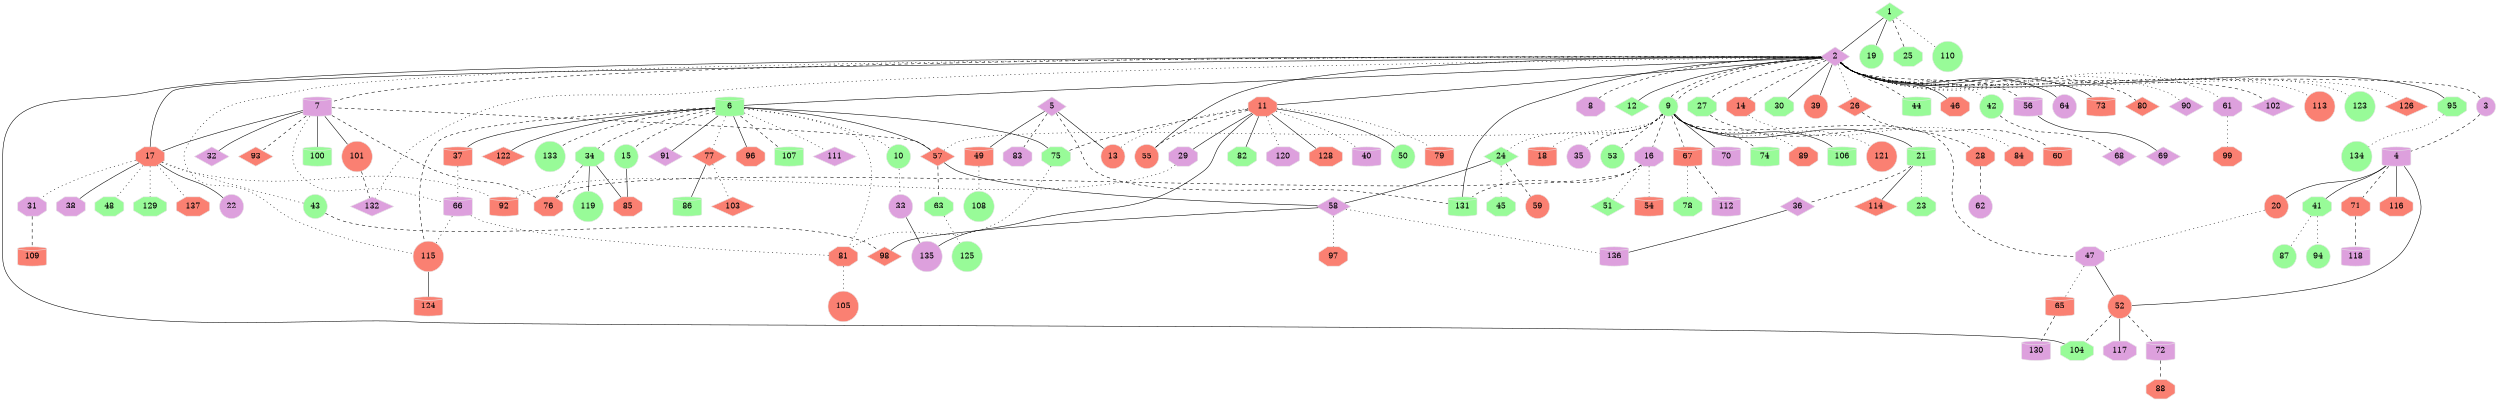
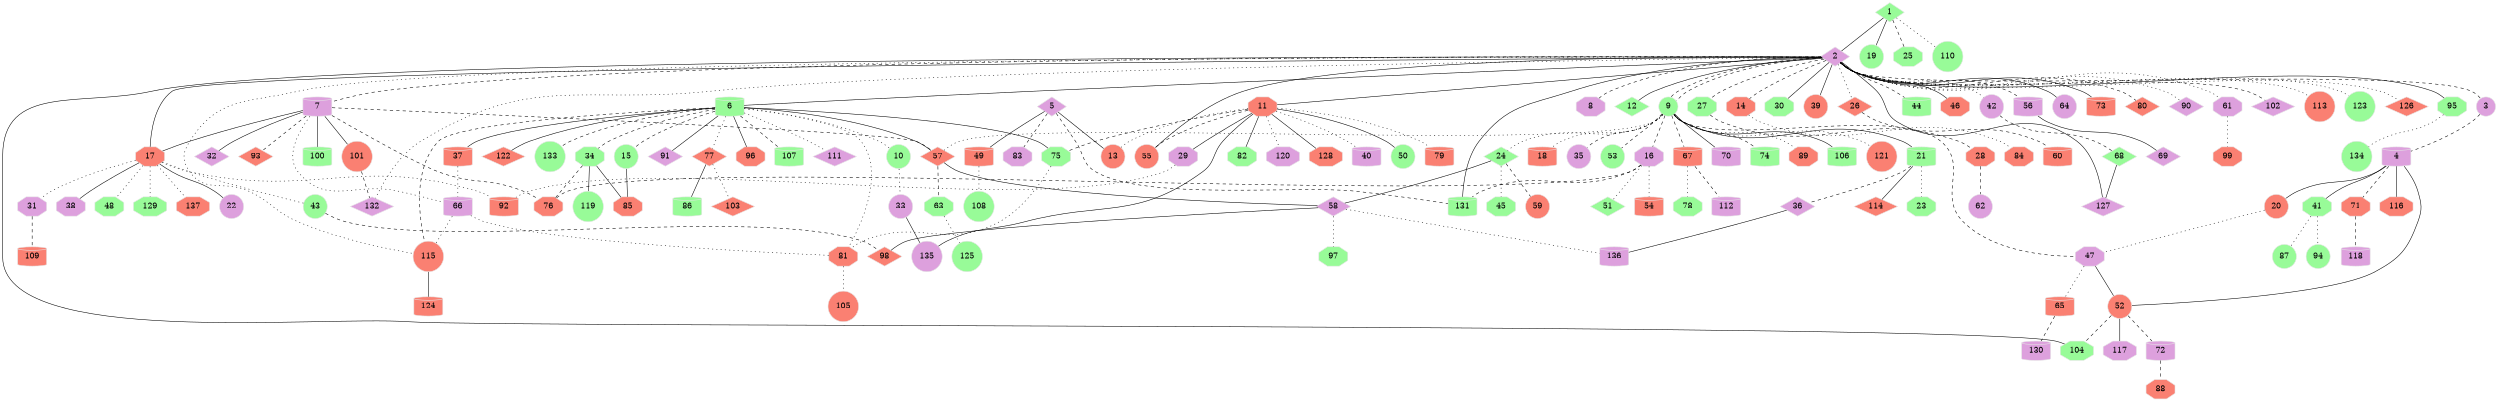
  graph {
    node [color=gray90 fillcolor=salmon shape=octagon style=filled]
    edge [style=solid]
    1 [fillcolor=palegreen shape=diamond]
    2 [fillcolor=plum shape=diamond]
    19 [fillcolor=palegreen shape=circle]
    25 [fillcolor=palegreen]
    110 [fillcolor=palegreen shape=circle]
    3 [fillcolor=plum shape=circle]
    6 [fillcolor=palegreen shape=cylinder]
    7 [fillcolor=plum shape=cylinder]
    8 [fillcolor=plum]
    9 [fillcolor=palegreen shape=circle]
    11
    12 [fillcolor=palegreen shape=diamond]
    14
    17
    26 [shape=diamond]
    27 [fillcolor=palegreen]
    30 [fillcolor=palegreen]
    39 [shape=circle]
-   42 [fillcolor=palegreen shape=circle]
+   42 [fillcolor=plum shape=circle]
    44 [fillcolor=palegreen shape=cylinder]
    46
    55 [shape=circle]
    56 [fillcolor=plum shape=cylinder]
    61 [fillcolor=plum]
    64 [fillcolor=plum shape=circle]
    73 [shape=cylinder]
    80 [shape=diamond]
    90 [fillcolor=plum shape=diamond]
    95 [fillcolor=palegreen]
    102 [fillcolor=plum shape=diamond]
    104 [fillcolor=palegreen]
    113 [shape=circle]
    115 [shape=circle]
    123 [fillcolor=palegreen shape=circle]
    126 [shape=diamond]
+   127 [fillcolor=plum shape=diamond]
    131 [fillcolor=palegreen shape=cylinder]
    132 [fillcolor=plum shape=diamond]
    4 [fillcolor=plum shape=cylinder]
    5 [fillcolor=plum shape=diamond]
    13 [shape=circle]
    49 [shape=cylinder]
    83 [fillcolor=plum]
    10 [fillcolor=palegreen shape=circle]
    15 [fillcolor=palegreen shape=circle]
    34 [fillcolor=palegreen]
    37 [shape=cylinder]
    57 [shape=diamond]
    75 [fillcolor=palegreen]
    77 [shape=diamond]
    81
    91 [fillcolor=plum shape=diamond]
    96
    107 [fillcolor=palegreen shape=cylinder]
    111 [fillcolor=plum shape=diamond]
    122 [shape=diamond]
    133 [fillcolor=palegreen shape=circle]
    32 [fillcolor=plum shape=diamond]
    66 [fillcolor=plum shape=cylinder]
    76
    93 [shape=diamond]
    100 [fillcolor=palegreen shape=cylinder]
    101 [shape=circle]
    16 [fillcolor=plum]
    18 [shape=cylinder]
    21 [fillcolor=palegreen shape=cylinder]
    24 [fillcolor=palegreen shape=diamond]
    35 [fillcolor=plum shape=circle]
    47 [fillcolor=plum]
    53 [fillcolor=palegreen shape=circle]
    67 [shape=cylinder]
    70 [fillcolor=plum shape=cylinder]
    74 [fillcolor=palegreen shape=cylinder]
    89
    106 [fillcolor=palegreen shape=cylinder]
    121 [shape=circle]
    29 [fillcolor=plum]
    40 [fillcolor=plum shape=cylinder]
    50 [fillcolor=palegreen shape=circle]
    79 [shape=cylinder]
    82 [fillcolor=palegreen]
    120 [fillcolor=plum]
    128
    135 [fillcolor=plum shape=circle]
    84
    22 [fillcolor=plum shape=circle]
    31 [fillcolor=plum]
    38 [fillcolor=plum]
    43 [fillcolor=palegreen shape=circle]
    48 [fillcolor=palegreen]
    92 [shape=cylinder]
    129 [fillcolor=palegreen]
    137
    60 [shape=cylinder]
    28
-   68 [fillcolor=plum shape=diamond]
+   68 [fillcolor=palegreen shape=diamond]
    69 [fillcolor=plum shape=diamond]
    99
    134 [fillcolor=palegreen shape=circle]
    124 [shape=cylinder]
    20 [shape=circle]
    41 [fillcolor=palegreen]
    52 [shape=circle]
    71
    116
    87 [fillcolor=palegreen shape=circle]
    94 [fillcolor=palegreen shape=circle]
    72 [fillcolor=plum shape=cylinder]
    117 [fillcolor=plum]
    118 [fillcolor=plum shape=cylinder]
    108 [fillcolor=palegreen shape=circle]
    33 [fillcolor=plum shape=circle]
    85
    119 [fillcolor=palegreen shape=circle]
    58 [fillcolor=plum shape=diamond]
    63 [fillcolor=palegreen]
    86 [fillcolor=palegreen shape=cylinder]
    103 [shape=diamond]
    105 [shape=circle]
    51 [fillcolor=palegreen shape=diamond]
    54 [shape=cylinder]
    23 [fillcolor=palegreen]
    36 [fillcolor=plum shape=diamond]
    114 [shape=diamond]
    45 [fillcolor=palegreen]
    59 [shape=circle]
    65 [shape=cylinder]
    78 [fillcolor=palegreen]
    112 [fillcolor=plum shape=cylinder]
    109 [shape=cylinder]
    98 [shape=diamond]
    136 [fillcolor=plum shape=cylinder]
-   97
+   97 [fillcolor=palegreen]
    62 [fillcolor=plum shape=circle]
    130 [fillcolor=plum shape=cylinder]
    88
    125 [fillcolor=palegreen shape=circle]
    1 -- 2
    1 -- 19
    1 -- 25 [style=dashed]
    1 -- 110 [style=dotted]
    2 -- 3 [style=dashed]
    2 -- 6
    2 -- 7 [style=dashed]
    2 -- 8 [style=dashed]
    2 -- 9 [style=dashed]
    2 -- 9 [style=dashed]
    2 -- 11
    2 -- 12
    2 -- 14 [style=dashed]
    2 -- 17
    2 -- 26 [style=dotted]
    2 -- 27 [style=dashed]
    2 -- 30
    2 -- 39
    2 -- 42 [style=dotted]
    2 -- 44 [style=dashed]
    2 -- 46
    2 -- 55
    2 -- 56 [style=dashed]
    2 -- 61 [style=dotted]
    2 -- 64
    2 -- 73
    2 -- 80 [style=dashed]
    2 -- 90 [style=dotted]
    2 -- 95
    2 -- 102 [style=dashed]
    2 -- 104
    2 -- 113 [style=dotted]
    2 -- 115 [style=dotted]
    2 -- 123 [style=dotted]
    2 -- 126 [style=dotted]
+   2 -- 127
    2 -- 131
    2 -- 132 [style=dotted]
    3 -- 4 [style=dashed]
    6 -- 115 [style=dashed]
    6 -- 10 [style=dotted]
    6 -- 15 [style=dashed]
    6 -- 34 [style=dashed]
    6 -- 37
    6 -- 57
    6 -- 75
    6 -- 77 [style=dotted]
    6 -- 81 [style=dotted]
    6 -- 91
    6 -- 96
    6 -- 107 [style=dashed]
    6 -- 111 [style=dotted]
    6 -- 122
    6 -- 133 [style=dashed]
    7 -- 17
    7 -- 57 [style=dashed]
    7 -- 32
    7 -- 66 [style=dotted]
    7 -- 76 [style=dashed]
    7 -- 93 [style=dashed]
    7 -- 100
    7 -- 101
    9 -- 57 [style=dotted]
    9 -- 16 [style=dashed]
    9 -- 18 [style=dotted]
    9 -- 21
    9 -- 24 [style=dotted]
    9 -- 35 [style=dashed]
    9 -- 47 [style=dashed]
    9 -- 53 [style=dashed]
    9 -- 67 [style=dashed]
    9 -- 70
    9 -- 74 [style=dashed]
    9 -- 89 [style=dotted]
    9 -- 106
    9 -- 121 [style=dotted]
    11 -- 55 [style=dashed]
    11 -- 13 [style=dotted]
    11 -- 75 [style=dashed]
    11 -- 29
    11 -- 40 [style=dotted]
    11 -- 50
    11 -- 79 [style=dotted]
    11 -- 82
    11 -- 120 [style=dotted]
    11 -- 128
    11 -- 135
    14 -- 84 [style=dotted]
    17 -- 22
    17 -- 31 [style=dotted]
    17 -- 38
    17 -- 43 [style=dotted]
    17 -- 48 [style=dotted]
    17 -- 92 [style=dotted]
    17 -- 129 [style=dotted]
    17 -- 137 [style=dotted]
    26 -- 60 [style=dashed]
    27 -- 28 [style=dashed]
    42 -- 68 [style=dashed]
    56 -- 69
    61 -- 99 [style=dotted]
    95 -- 134 [style=dotted]
    115 -- 124
    4 -- 20
    4 -- 41
    4 -- 52
    4 -- 71 [style=dashed]
    4 -- 116
    5 -- 131 [style=dashed]
    5 -- 13
    5 -- 49
    5 -- 83 [style=dashed]
    49 -- 108 [style=dotted]
    10 -- 33 [style=dotted]
    15 -- 85
    34 -- 76 [style=dashed]
    34 -- 85
    34 -- 119
    37 -- 66 [style=dotted]
    57 -- 58
    57 -- 63 [style=dashed]
    75 -- 81 [style=dotted]
    77 -- 86
    77 -- 103 [style=dotted]
    81 -- 105 [style=dotted]
    66 -- 115 [style=dotted]
    66 -- 81 [style=dotted]
    101 -- 132 [style=dashed]
    16 -- 131 [style=dashed]
    16 -- 76 [style=dashed]
    16 -- 51 [style=dotted]
    16 -- 54 [style=dotted]
    21 -- 23 [style=dotted]
    21 -- 36 [style=dashed]
    21 -- 114
    24 -- 58
    24 -- 45 [style=dotted]
    24 -- 59 [style=dashed]
    47 -- 52
    47 -- 65 [style=dotted]
    67 -- 78 [style=dotted]
    67 -- 112 [style=dashed]
    29 -- 92 [style=dotted]
    31 -- 109 [style=dashed]
    43 -- 98 [style=dashed]
    28 -- 62 [style=dashed]
+   68 -- 127
    20 -- 47 [style=dotted]
    41 -- 87 [style=dotted]
    41 -- 94 [style=dotted]
    52 -- 104 [style=dashed]
    52 -- 72 [style=dashed]
    52 -- 117
    71 -- 118 [style=dashed]
    72 -- 88 [style=dashed]
    33 -- 135
    58 -- 98
    58 -- 136 [style=dotted]
    58 -- 97 [style=dotted]
    63 -- 125 [style=dotted]
    36 -- 136
    65 -- 130 [style=dashed]
  }
